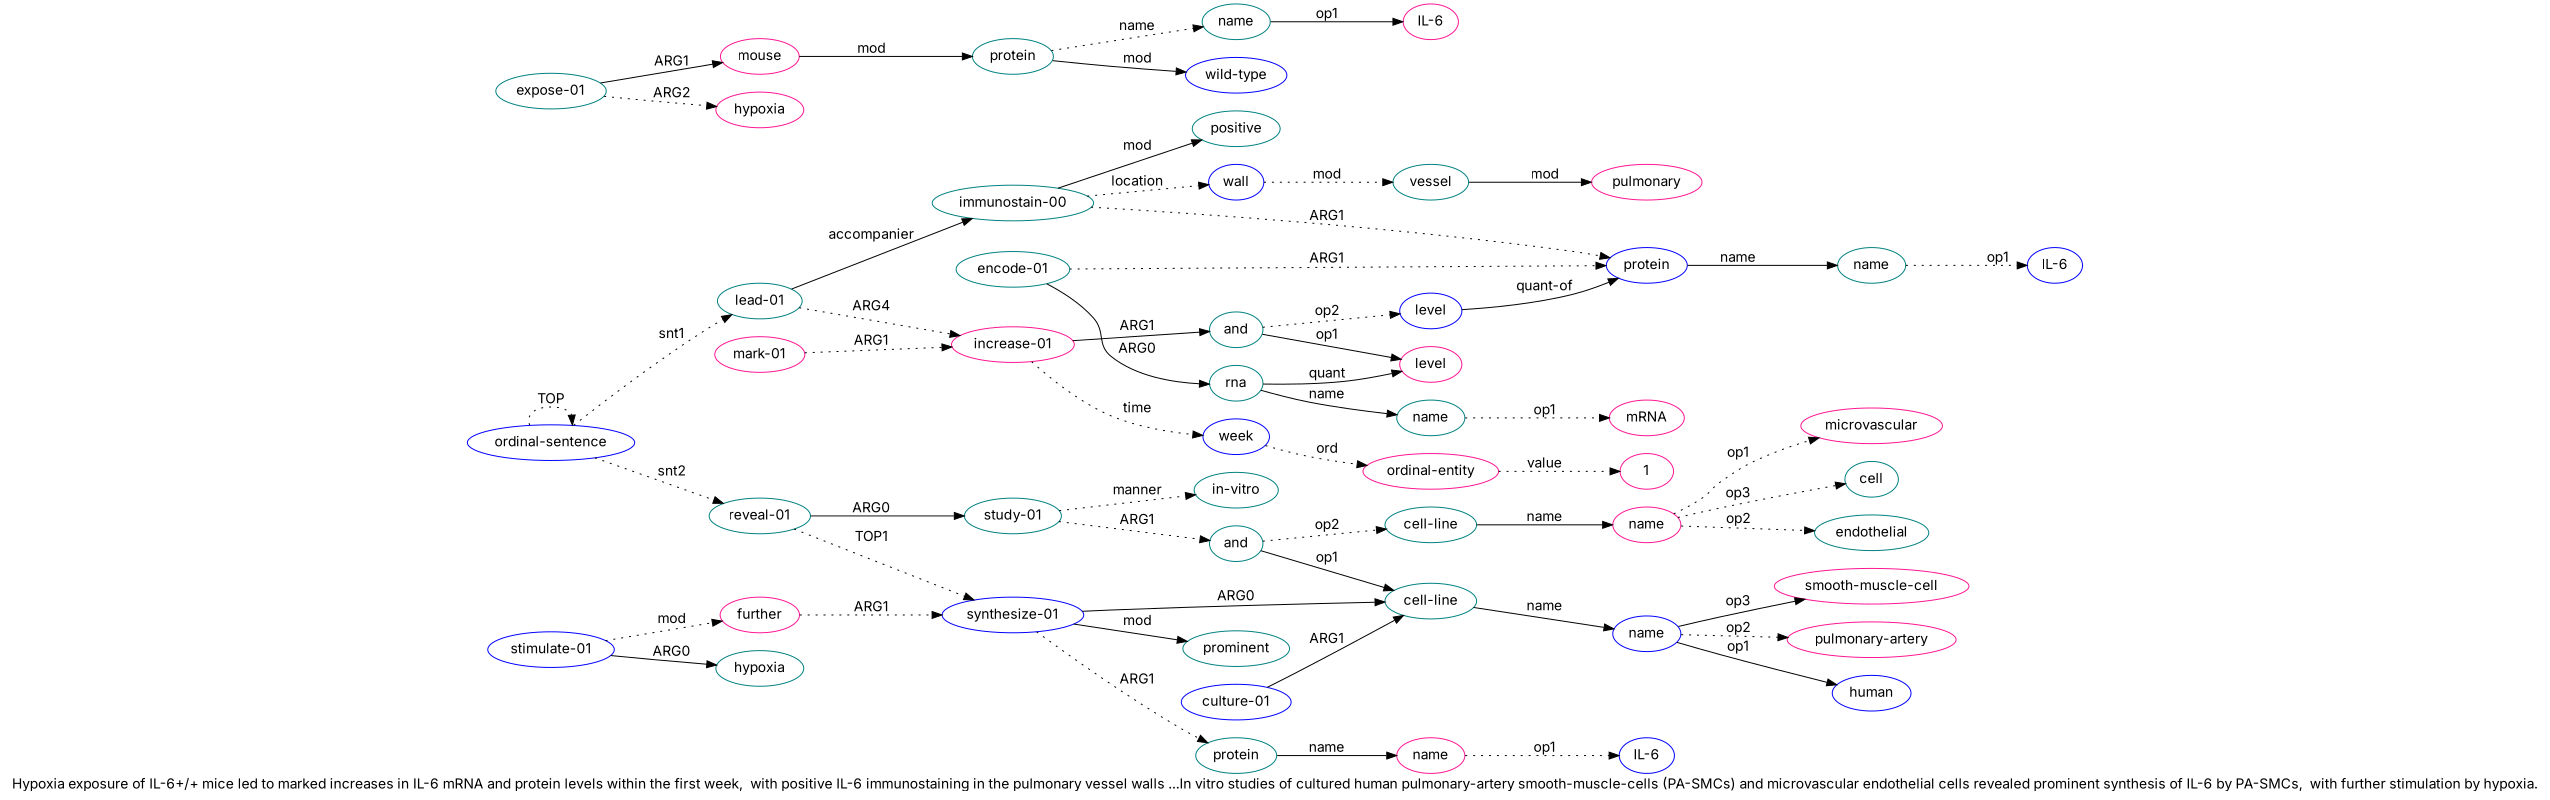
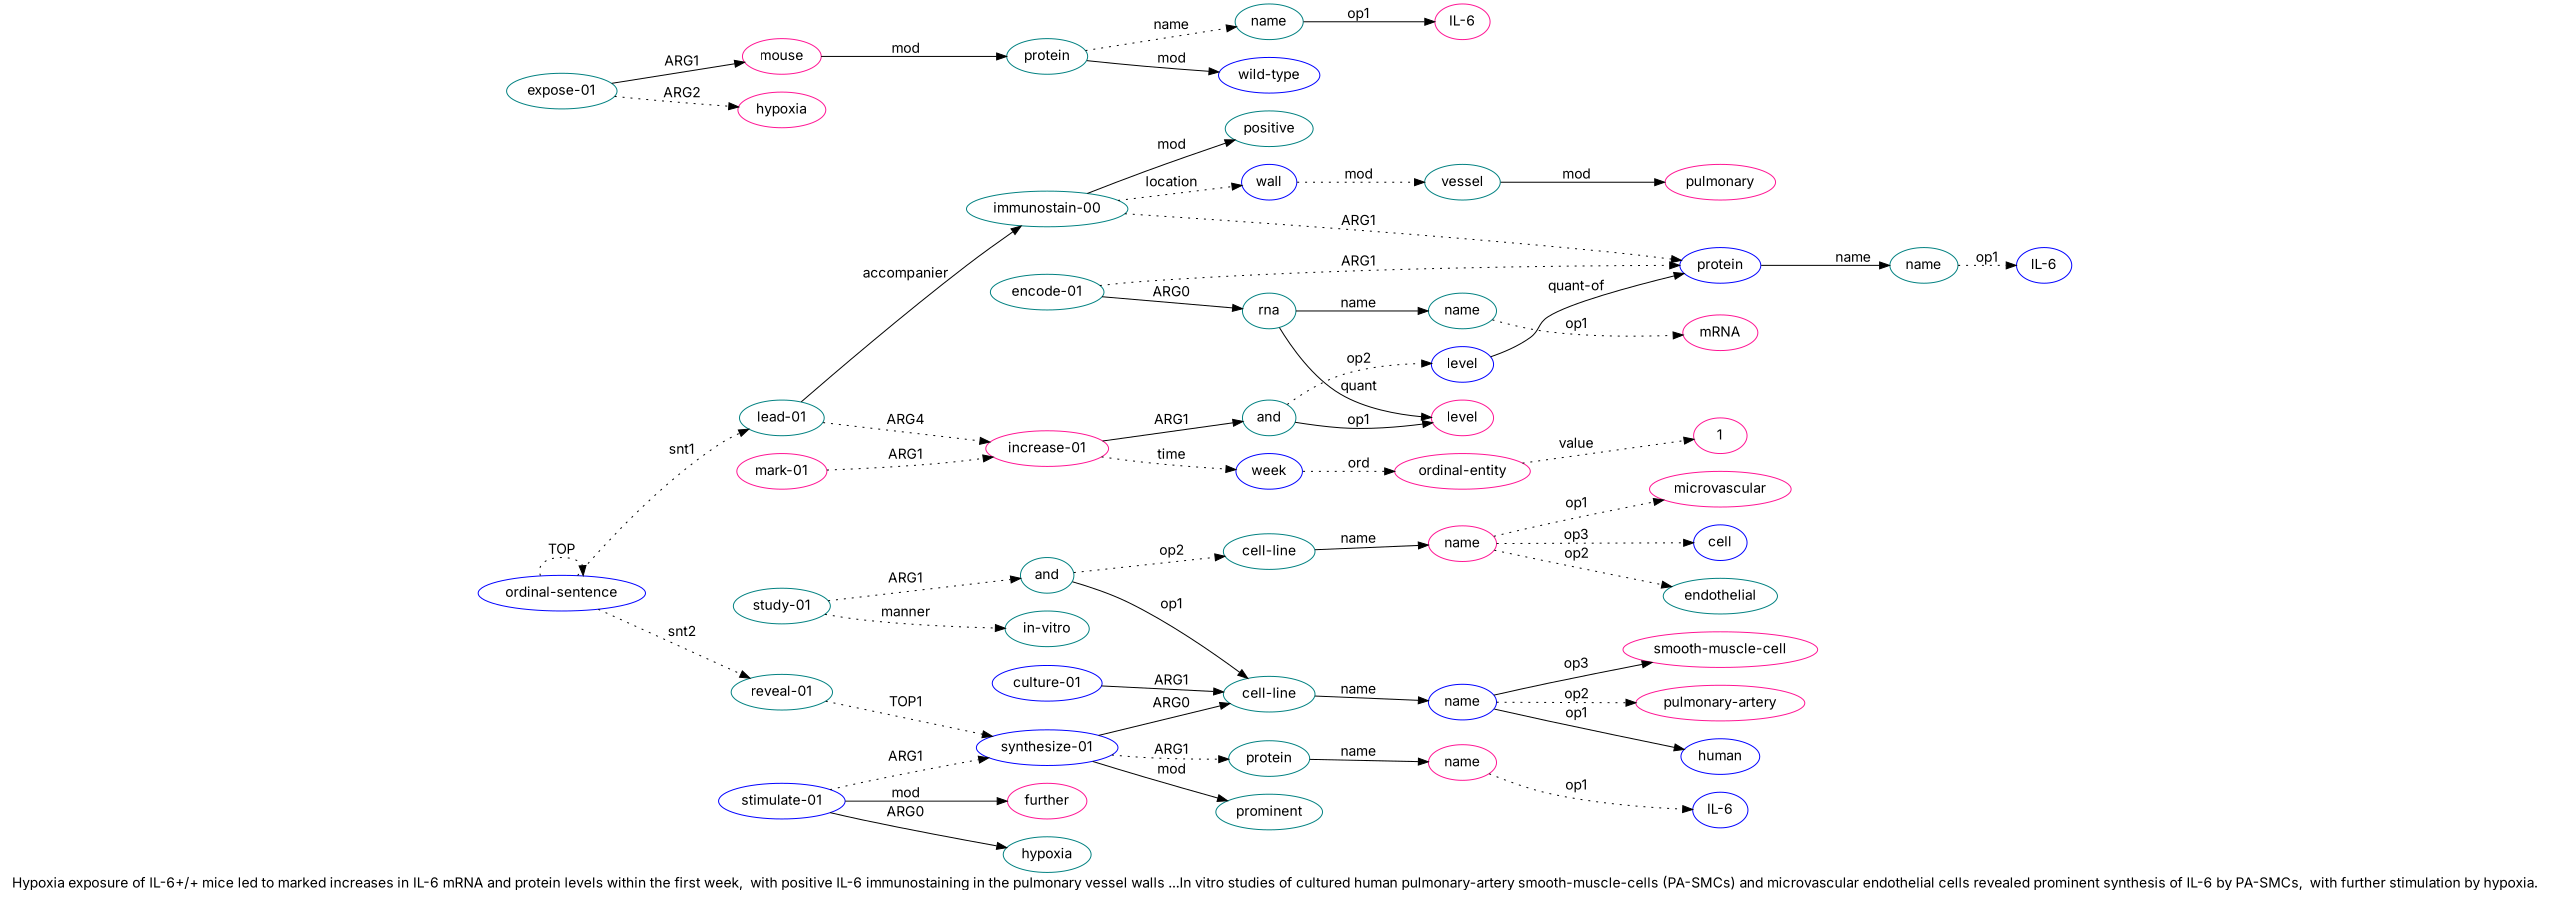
  digraph {
    fontname=Inter
    label="Hypoxia exposure of IL-6+/+ mice led to marked increases in IL-6 mRNA and protein levels within the first week,  with positive IL-6 immunostaining in the pulmonary vessel walls ...In vitro studies of cultured human pulmonary-artery smooth-muscle-cells (PA-SMCs) and microvascular endothelial cells revealed prominent synthesis of IL-6 by PA-SMCs,  with further stimulation by hypoxia."
    rankdir=LR
    node [color=teal fontname=Inter gold_ind=-1 gold_label=name test_ind=-1 test_label=name]
    edge [color=black fontname=Inter gold_label=ARG1 style=dotted test_label=ARG1]
    n1 [gold_ind=20 gold_label="immunostain-00" label="immunostain-00" test_ind=20 test_label="immunostain-00"]
    n2 [gold_ind=21 gold_label=positive label=positive test_ind=21 test_label=positive]
    n3 [color=blue gold_ind=22 gold_label=wall label=wall test_ind=22 test_label=wall]
    n4 [color=blue gold_ind=14 gold_label=protein label=protein test_ind=14 test_label=protein]
    n5 [gold_ind=23 gold_label=vessel label=vessel test_ind=23 test_label=vessel]
    n6 [gold_ind=15 label=name test_ind=15]
    n7 [color=deeppink gold_ind=24 gold_label=pulmonary label=pulmonary test_ind=24 test_label=pulmonary]
    n8 [color=blue gold_label="IL-6" label="IL-6" test_label="IL-6"]
    n9 [gold_ind=25 gold_label="reveal-01" label="reveal-01" test_ind=25 test_label="reveal-01"]
    n10 [gold_ind=26 gold_label="study-01" label="study-01" test_ind=26 test_label="study-01"]
    n11 [color=blue gold_ind=34 gold_label="synthesize-01" label="synthesize-01" test_ind=34 test_label="synthesize-01"]
    n12 [gold_ind=27 gold_label=and label=and test_ind=27 test_label=and]
    n13 [gold_ind=33 gold_label="in-vitro" label="in-vitro" test_ind=33 test_label="in-vitro"]
    n14 [gold_ind=28 gold_label="cell-line" label="cell-line" test_ind=28 test_label="cell-line"]
    n15 [gold_ind=37 gold_label=prominent label=prominent test_ind=37 test_label=prominent]
    n16 [gold_ind=35 gold_label=protein label=protein test_ind=35 test_label=protein]
    n17 [gold_ind=31 gold_label="cell-line" label="cell-line" test_ind=31 test_label="cell-line"]
    n18 [color=blue gold_ind=29 label=name test_ind=29]
    n19 [color=deeppink gold_ind=36 label=name test_ind=36]
    n20 [color=deeppink gold_ind=32 label=name test_ind=32]
    n21 [color=deeppink gold_label="smooth-muscle-cell" label="smooth-muscle-cell" test_label="smooth-muscle-cell"]
    n22 [color=deeppink gold_label="pulmonary-artery" label="pulmonary-artery" test_label="pulmonary-artery"]
    n23 [color=blue gold_label=human label=human test_label=human]
    n24 [color=deeppink gold_label=microvascular label=microvascular test_label=microvascular]
-   n25 [gold_label=cell label=cell test_label=cell]
+   n25 [color=blue gold_label=cell label=cell test_label=cell]
    n26 [gold_label=endothelial label=endothelial test_label=endothelial]
    n27 [color=blue gold_ind=30 gold_label="culture-01" label="culture-01" test_ind=30 test_label="culture-01"]
    n28 [color=deeppink gold_label=mRNA label=mRNA test_label=mRNA]
    n29 [color=blue gold_label="IL-6" label="IL-6" test_label="IL-6"]
    n30 [color=deeppink gold_ind=17 gold_label="mark-01" label="mark-01" test_ind=17 test_label="mark-01"]
    n31 [color=deeppink gold_ind=8 gold_label="increase-01" label="increase-01" test_ind=8 test_label="increase-01"]
    n32 [color=blue gold_ind=18 gold_label=week label=week test_ind=18 test_label=week]
    n33 [gold_ind=9 gold_label=and label=and test_ind=9 test_label=and]
    n34 [color=deeppink gold_ind=19 gold_label="ordinal-entity" label="ordinal-entity" test_ind=19 test_label="ordinal-entity"]
    n35 [color=blue gold_ind=16 gold_label=level label=level test_ind=16 test_label=level]
    n36 [color=deeppink gold_ind=10 gold_label=level label=level test_ind=10 test_label=level]
    n37 [gold_ind=11 gold_label=rna label=rna test_ind=11 test_label=rna]
    n38 [gold_ind=12 label=name test_ind=12]
    n39 [gold_ind=13 gold_label="encode-01" label="encode-01" test_ind=13 test_label="encode-01"]
    n40 [gold_ind=39 gold_label=hypoxia label=hypoxia test_ind=39 test_label=hypoxia]
    n41 [color=blue gold_ind=38 gold_label="stimulate-01" label="stimulate-01" test_ind=38 test_label="stimulate-01"]
    n42 [color=deeppink gold_ind=40 gold_label=further label=further test_ind=40 test_label=further]
    n43 [color=deeppink gold_label=1 label=1 test_label=1]
    n44 [gold_ind=1 gold_label="lead-01" label="lead-01" test_ind=1 test_label="lead-01"]
    n45 [gold_ind=2 gold_label="expose-01" label="expose-01" test_ind=2 test_label="expose-01"]
    n46 [color=deeppink gold_ind=3 gold_label=mouse label=mouse test_ind=3 test_label=mouse]
    n47 [color=deeppink gold_ind=7 gold_label=hypoxia label=hypoxia test_ind=7 test_label=hypoxia]
    n48 [gold_ind=4 gold_label=protein label=protein test_ind=4 test_label=protein]
    n49 [color=blue gold_ind=0 gold_label="multi-sentence" label="ordinal-sentence" test_ind=0 test_label="multi-sentence"]
    n50 [gold_ind=5 label=name test_ind=5]
    n51 [color=blue gold_ind=6 gold_label="wild-type" label="wild-type" test_ind=6 test_label="wild-type"]
    n52 [color=deeppink gold_label="IL-6" label="IL-6" test_label="IL-6"]
    n1 -> n2 [gold_label=mod label=mod style=solid test_label=mod]
    n1 -> n3 [gold_label=location label=location test_label=location]
    n1 -> n4 [label=ARG1]
    n3 -> n5 [gold_label=mod label=mod test_label=mod]
    n4 -> n6 [gold_label=name label=name style=solid test_label=name]
    n5 -> n7 [gold_label=mod label=mod style=solid test_label=mod]
    n6 -> n8 [gold_label=op1 label=op1 test_label=op1]
-   n9 -> n10 [gold_label=ARG0 label=ARG0 style=solid test_label=ARG0]
    n9 -> n11 [label=TOP1]
    n10 -> n12 [label=ARG1]
    n10 -> n13 [gold_label=manner label=manner test_label=manner]
    n11 -> n14 [gold_label=ARG0 label=ARG0 style=solid test_label=ARG0]
    n11 -> n15 [gold_label=mod label=mod style=solid test_label=mod]
    n11 -> n16 [label=ARG1]
    n12 -> n14 [gold_label=op1 label=op1 style=solid test_label=op1]
    n12 -> n17 [gold_label=op2 label=op2 test_label=op2]
    n14 -> n18 [gold_label=name label=name style=solid test_label=name]
    n16 -> n19 [gold_label=name label=name style=solid test_label=name]
    n17 -> n20 [gold_label=name label=name style=solid test_label=name]
    n18 -> n21 [gold_label=op3 label=op3 style=solid test_label=op3]
    n18 -> n22 [gold_label=op2 label=op2 test_label=op2]
    n18 -> n23 [gold_label=op1 label=op1 style=solid test_label=op1]
    n19 -> n29 [gold_label=op1 label=op1 test_label=op1]
    n20 -> n24 [gold_label=op1 label=op1 test_label=op1]
    n20 -> n25 [gold_label=op3 label=op3 test_label=op3]
    n20 -> n26 [gold_label=op2 label=op2 test_label=op2]
    n27 -> n14 [label=ARG1 style=solid]
    n30 -> n31 [label=ARG1]
    n31 -> n32 [gold_label=time label=time test_label=time]
    n31 -> n33 [label=ARG1 style=solid]
    n32 -> n34 [gold_label=ord label=ord test_label=ord]
    n33 -> n35 [gold_label=op2 label=op2 test_label=op2]
    n33 -> n36 [gold_label=op1 label=op1 style=solid test_label=op1]
    n34 -> n43 [gold_label=value label=value test_label=value]
    n35 -> n4 [gold_label="quant-of" label="quant-of" style=solid test_label="quant-of"]
    n37 -> n36 [gold_label=quant label=quant style=solid test_label=quant]
    n37 -> n38 [gold_label=name label=name style=solid test_label=name]
    n38 -> n28 [gold_label=op1 label=op1 test_label=op1]
    n39 -> n4 [label=ARG1]
    n39 -> n37 [gold_label=ARG0 label=ARG0 style=solid test_label=ARG0]
-   n42 -> n11 [label=ARG1]
+   n41 -> n11 [label=ARG1]
    n41 -> n40 [gold_label=ARG0 label=ARG0 style=solid test_label=ARG0]
-   n41 -> n42 [gold_label=mod label=mod test_label=mod]
+   n41 -> n42 [gold_label=mod label=mod style=solid test_label=mod]
    n44 -> n1 [gold_label=accompanier label=accompanier style=solid test_label=accompanier]
    n44 -> n31 [gold_label=ARG4 label=ARG4 test_label=ARG4]
    n45 -> n46 [label=ARG1 style=solid]
    n45 -> n47 [gold_label=ARG2 label=ARG2 test_label=ARG2]
    n46 -> n48 [gold_label=mod label=mod style=solid test_label=mod]
    n48 -> n50 [gold_label=name label=name test_label=name]
    n48 -> n51 [gold_label=mod label=mod style=solid test_label=mod]
    n49 -> n9 [gold_label=snt2 label=snt2 test_label=snt2]
    n49 -> n44 [gold_label=snt1 label=snt1 test_label=snt1]
    n49 -> n49 [gold_label=TOP label=TOP test_label=TOP]
    n50 -> n52 [gold_label=op1 label=op1 style=solid test_label=op1]
  }
